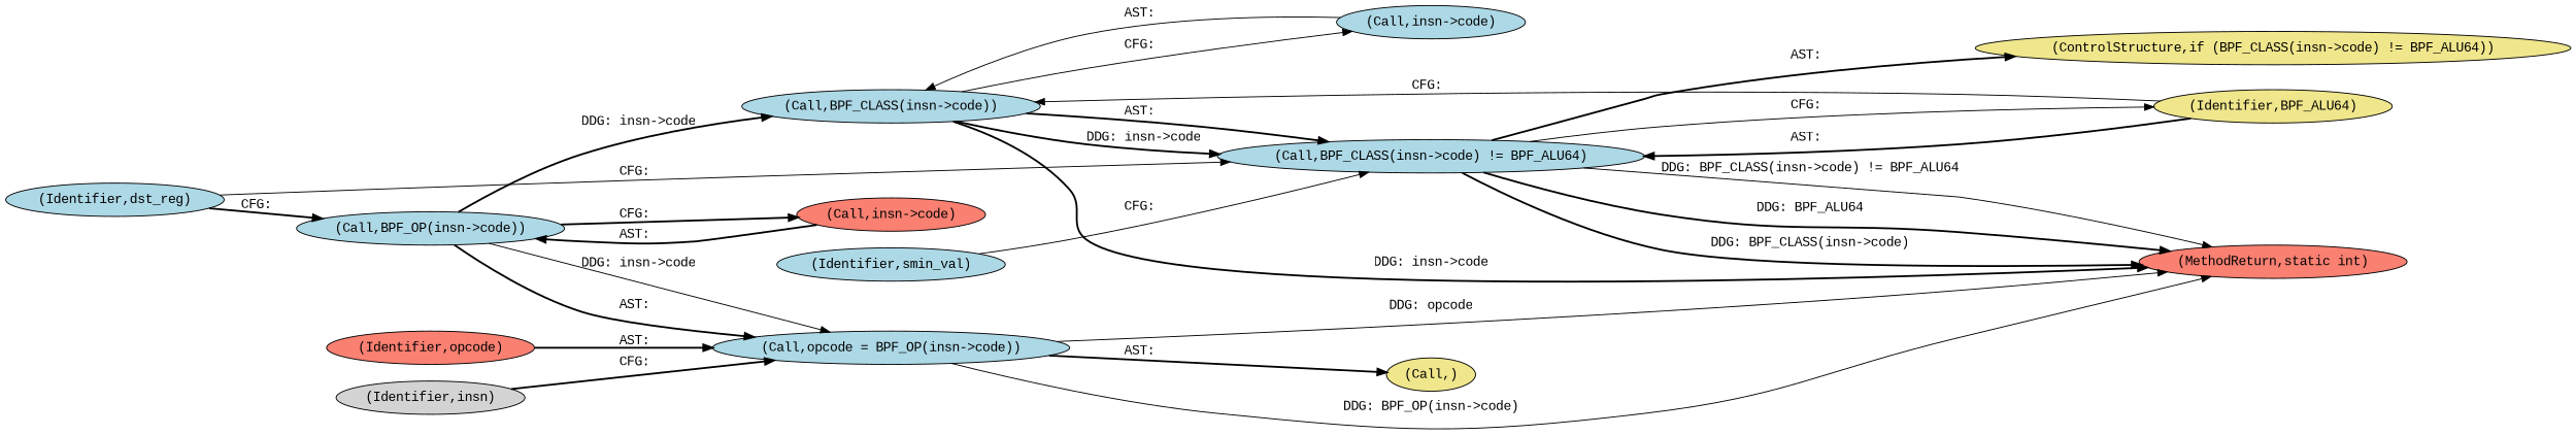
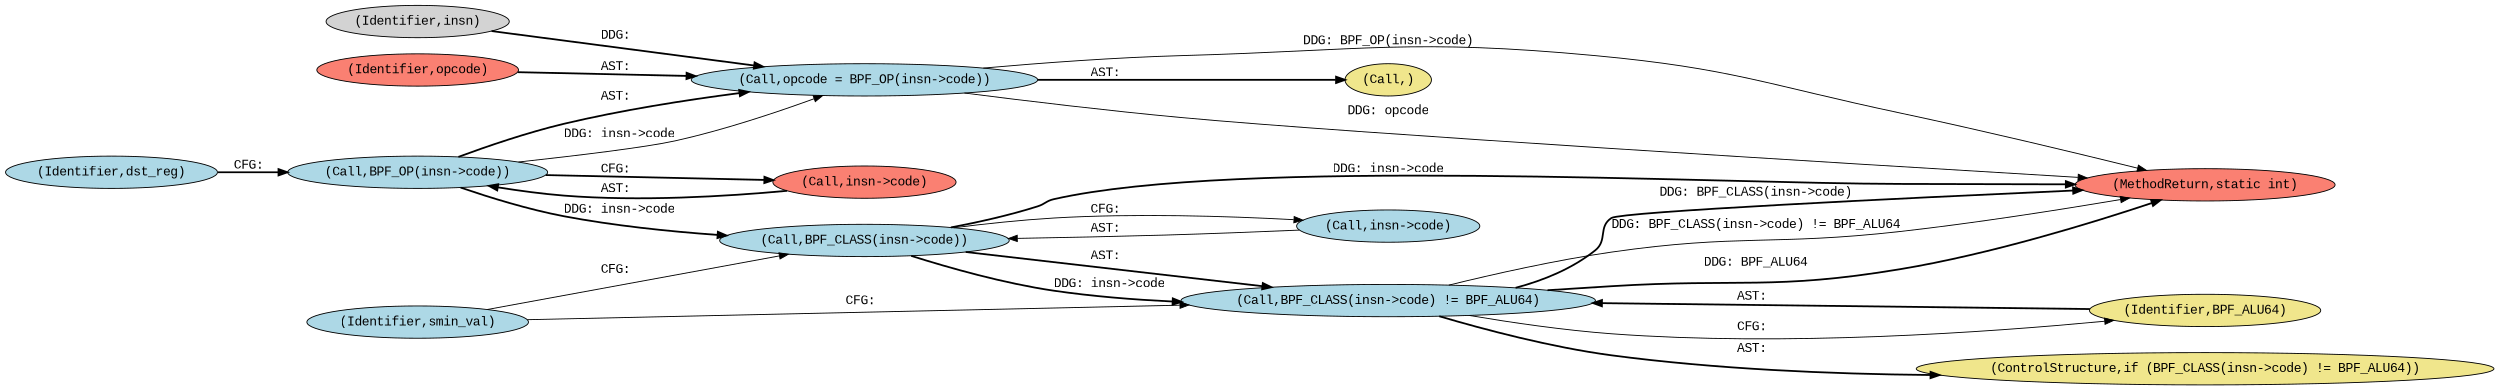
  digraph {
    fontname="Liberation Mono"
    rankdir=LR
    node [fillcolor=lightblue fontname="Liberation Mono" style=filled]
    edge [fontname="Liberation Mono" style=bold]
    n1 [label="(Call,BPF_OP(insn->code))"]
    n2 [label="(Call,opcode = BPF_OP(insn->code))"]
    n3 [label="(Call,BPF_CLASS(insn->code))"]
    n4 [fillcolor=salmon label="(Call,insn->code)"]
    n5 [fillcolor=salmon label="(MethodReturn,static int)"]
    n6 [fillcolor=khaki label="(Call,)"]
    n7 [label="(Call,BPF_CLASS(insn->code) != BPF_ALU64)"]
    n8 [label="(Call,insn->code)"]
    n9 [fillcolor=khaki label="(Identifier,BPF_ALU64)"]
    n10 [fillcolor=khaki label="(ControlStructure,if (BPF_CLASS(insn->code) != BPF_ALU64))"]
    n11 [fillcolor=lightgrey label="(Identifier,insn)"]
    n12 [label="(Identifier,dst_reg)"]
    n13 [label="(Identifier,smin_val)"]
    n14 [fillcolor=salmon label="(Identifier,opcode)"]
    n1 -> n2 [label="AST: "]
    n1 -> n2 [label="DDG: insn->code" style=solid]
    n1 -> n3 [label="DDG: insn->code"]
    n1 -> n4 [label="CFG: "]
    n2 -> n5 [label="DDG: BPF_OP(insn->code)" style=solid]
    n2 -> n5 [label="DDG: opcode" style=solid]
    n2 -> n6 [label="AST: "]
    n3 -> n5 [label="DDG: insn->code"]
    n3 -> n7 [label="AST: "]
    n3 -> n7 [label="DDG: insn->code"]
    n3 -> n8 [label="CFG: " style=solid]
    n4 -> n1 [label="AST: "]
    n7 -> n5 [label="DDG: BPF_CLASS(insn->code) != BPF_ALU64" style=solid]
    n7 -> n5 [label="DDG: BPF_ALU64"]
    n7 -> n5 [label="DDG: BPF_CLASS(insn->code)"]
    n7 -> n9 [label="CFG: " style=solid]
    n7 -> n10 [label="AST: "]
    n8 -> n3 [label="AST: " style=solid]
-   n9 -> n3 [label="CFG: " style=solid]
+   n13 -> n3 [label="CFG: " style=solid]
    n9 -> n7 [label="AST: "]
-   n11 -> n2 [label="CFG: "]
+   n11 -> n2 [label="DDG: "]
    n12 -> n1 [label="CFG: "]
-   n12 -> n7 [label="CFG: " style=solid]
    n13 -> n7 [label="CFG: " style=solid]
    n14 -> n2 [label="AST: "]
  }
